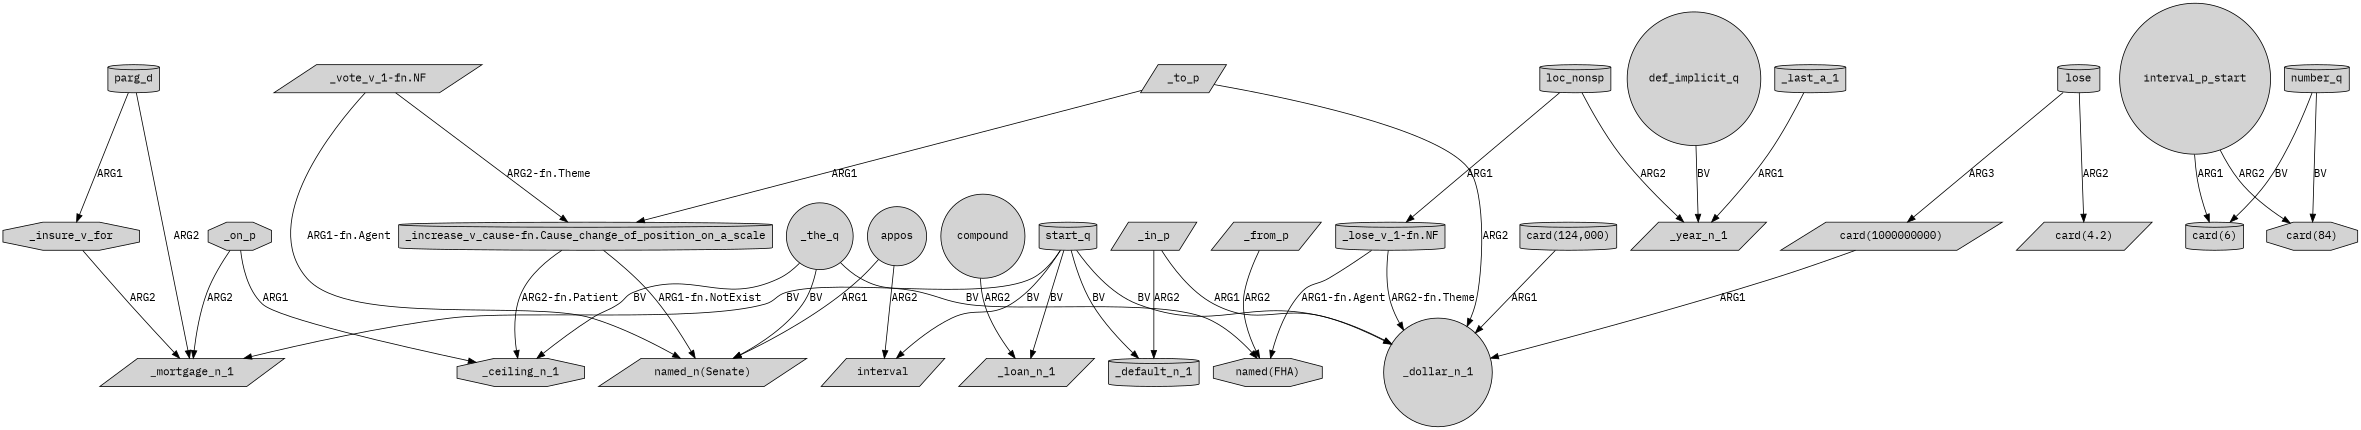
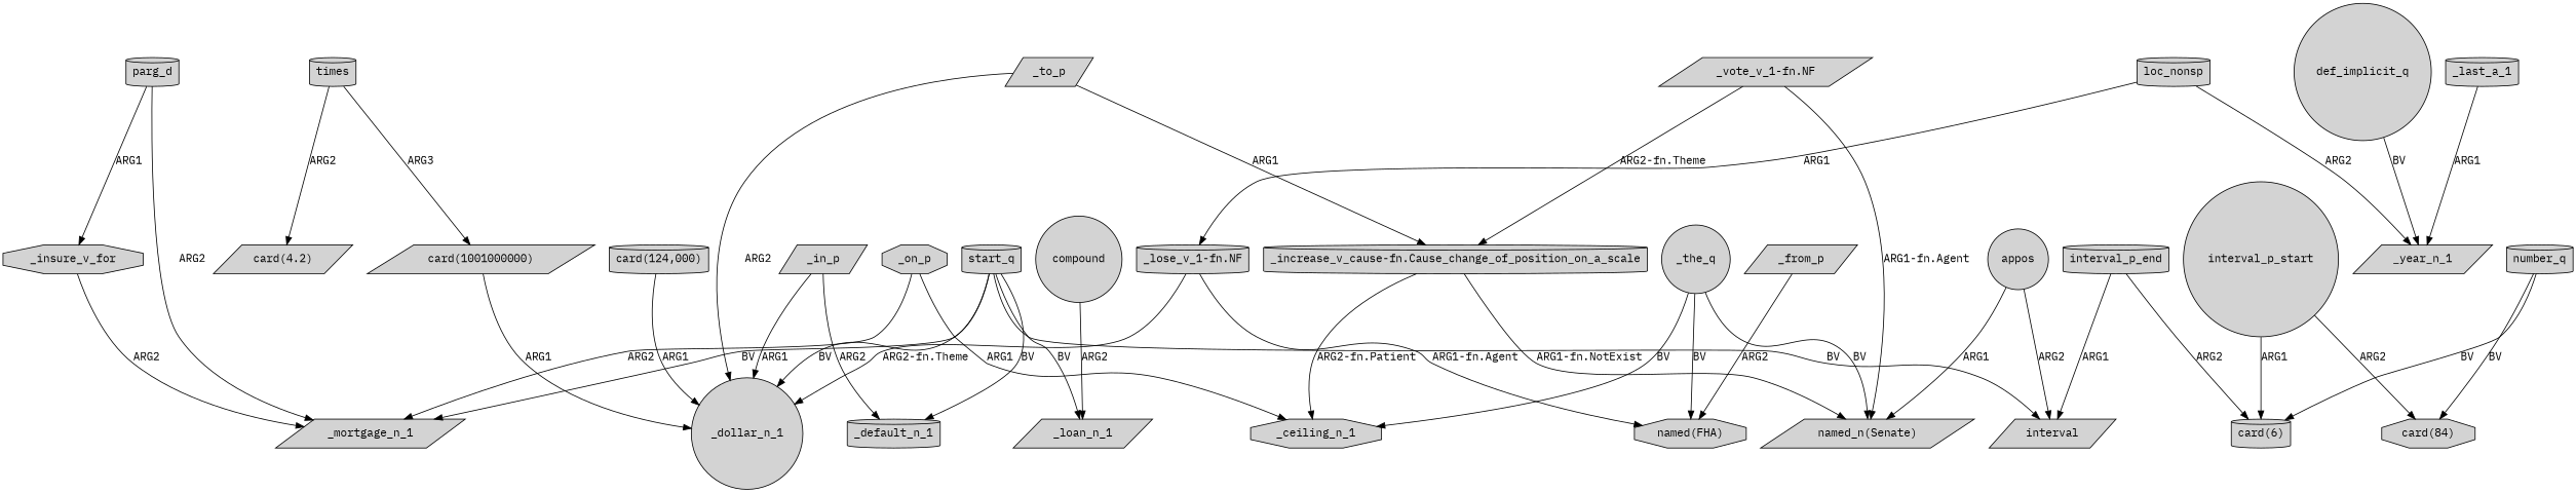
  digraph {
    fontname="IBM Plex Mono"
    node [fontname="IBM Plex Mono" shape=cylinder style=filled]
    edge [fontname="IBM Plex Mono"]
    _on_p [shape=octagon]
    _mortgage_n_1 [shape=parallelogram]
    _ceiling_n_1 [shape=octagon]
    _insure_v_for [shape=octagon]
    "_vote_v_1-fn.NF" [shape=parallelogram]
    "_increase_v_cause-fn.Cause_change_of_position_on_a_scale"
    "named_n(Senate)" [shape=parallelogram]
    _to_p [shape=parallelogram]
    _dollar_n_1 [shape=circle]
+   interval_p_end
    "card(6)"
    interval [shape=parallelogram]
    "_lose_v_1-fn.NF"
    "named(FHA)" [shape=octagon]
    n15 [label=start_q]
    _loan_n_1 [shape=parallelogram]
    _default_n_1
    def_implicit_q [shape=circle]
    _year_n_1 [shape=parallelogram]
    _the_q [shape=circle]
    "card(124,000)"
    loc_nonsp
    interval_p_start [shape=circle]
    "card(84)" [shape=octagon]
    _from_p [shape=parallelogram]
    parg_d
    _in_p [shape=parallelogram]
-   "card(1000000000)" [shape=parallelogram]
-   times [label=lose]
+   "card(1000000000)" [shape=parallelogram label="card(1001000000)"]
+   times
    "card(4.2)" [shape=parallelogram]
    compound [shape=circle]
    appos [shape=circle]
    number_q
    _last_a_1
    _on_p -> _mortgage_n_1 [label=ARG2]
    _on_p -> _ceiling_n_1 [label=ARG1]
    _insure_v_for -> _mortgage_n_1 [label=ARG2]
    "_vote_v_1-fn.NF" -> "_increase_v_cause-fn.Cause_change_of_position_on_a_scale" [label="ARG2-fn.Theme"]
    "_vote_v_1-fn.NF" -> "named_n(Senate)" [label="ARG1-fn.Agent"]
    "_increase_v_cause-fn.Cause_change_of_position_on_a_scale" -> _ceiling_n_1 [label="ARG2-fn.Patient"]
    "_increase_v_cause-fn.Cause_change_of_position_on_a_scale" -> "named_n(Senate)" [label="ARG1-fn.NotExist"]
    _to_p -> "_increase_v_cause-fn.Cause_change_of_position_on_a_scale" [label=ARG1]
    _to_p -> _dollar_n_1 [label=ARG2]
+   interval_p_end -> "card(6)" [label=ARG2]
+   interval_p_end -> interval [label=ARG1]
    "_lose_v_1-fn.NF" -> _dollar_n_1 [label="ARG2-fn.Theme"]
    "_lose_v_1-fn.NF" -> "named(FHA)" [label="ARG1-fn.Agent"]
    n15 -> _mortgage_n_1 [label=BV]
    n15 -> _dollar_n_1 [label=BV]
    n15 -> interval [label=BV]
    n15 -> _loan_n_1 [label=BV]
    n15 -> _default_n_1 [label=BV]
    def_implicit_q -> _year_n_1 [label=BV]
    _the_q -> _ceiling_n_1 [label=BV]
    _the_q -> "named_n(Senate)" [label=BV]
    _the_q -> "named(FHA)" [label=BV]
    "card(124,000)" -> _dollar_n_1 [label=ARG1]
    loc_nonsp -> "_lose_v_1-fn.NF" [label=ARG1]
    loc_nonsp -> _year_n_1 [label=ARG2]
    interval_p_start -> "card(6)" [label=ARG1]
    interval_p_start -> "card(84)" [label=ARG2]
    _from_p -> "named(FHA)" [label=ARG2]
    parg_d -> _mortgage_n_1 [label=ARG2]
    parg_d -> _insure_v_for [label=ARG1]
    _in_p -> _dollar_n_1 [label=ARG1]
    _in_p -> _default_n_1 [label=ARG2]
    "card(1000000000)" -> _dollar_n_1 [label=ARG1]
    times -> "card(1000000000)" [label=ARG3]
    times -> "card(4.2)" [label=ARG2]
    compound -> _loan_n_1 [label=ARG2]
    appos -> "named_n(Senate)" [label=ARG1]
    appos -> interval [label=ARG2]
    number_q -> "card(6)" [label=BV]
    number_q -> "card(84)" [label=BV]
    _last_a_1 -> _year_n_1 [label=ARG1]
  }
